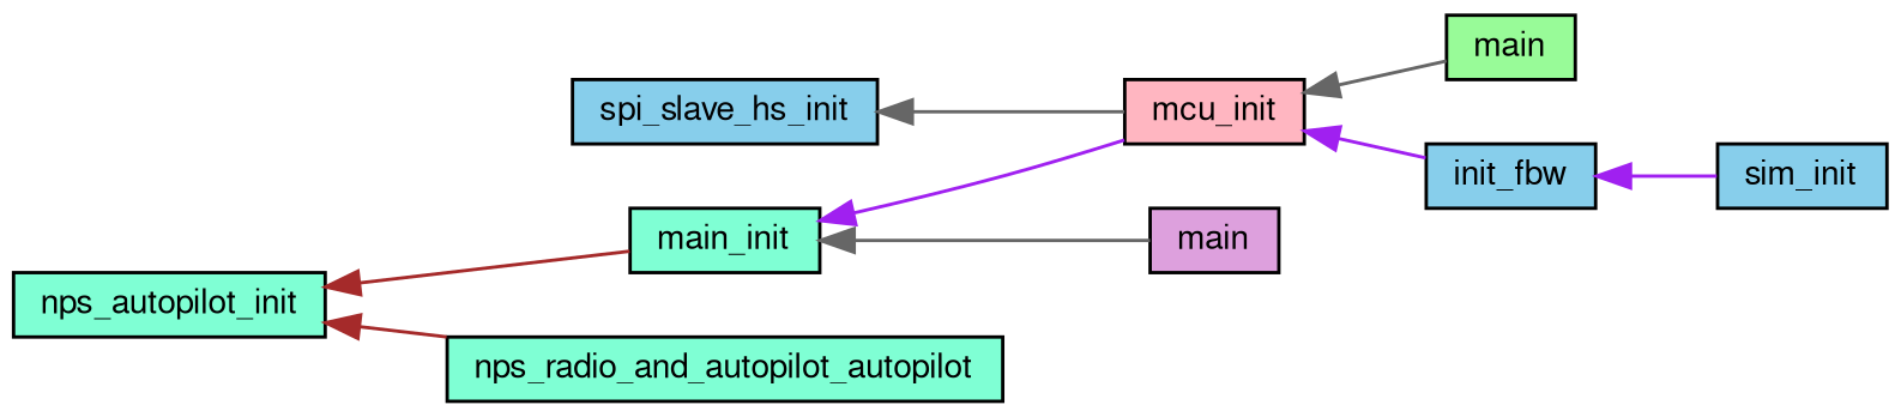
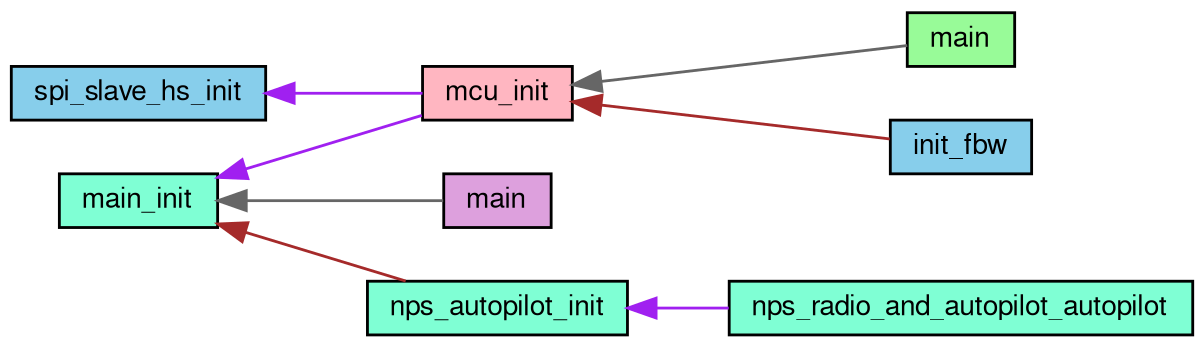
  digraph {
    rankdir=LR
    node [color=black fillcolor=skyblue fontname=FreeSans fontsize=10 shape=record style=filled]
    edge [color=gray40 dir=back fontname=FreeSans fontsize=10 labelfontname=FreeSans labelfontsize=10 style=solid]
    n1 [height=0.2 label=spi_slave_hs_init width=0.4]
    n2 [fillcolor=lightpink height=0.2 label=mcu_init width=0.4]
    n3 [fillcolor=palegreen height=0.2 label=main width=0.4]
    n4 [height=0.2 label=init_fbw width=0.4]
    n5 [fillcolor=aquamarine height=0.2 label=main_init width=0.4]
    n6 [fillcolor=plum height=0.2 label=main width=0.4]
    n7 [fillcolor=aquamarine height=0.2 label=nps_autopilot_init width=0.4]
-   n8 [height=0.2 label=sim_init width=0.4]
    n9 [fillcolor=aquamarine height=0.2 label=nps_radio_and_autopilot_autopilot width=0.4]
-   n1 -> n2
+   n1 -> n2 [color=purple]
    n2 -> n3
-   n2 -> n4 [color=purple]
-   n4 -> n8 [color=purple]
+   n2 -> n4 [color=brown]
    n5 -> n2 [color=purple]
    n5 -> n6
-   n7 -> n5 [color=brown]
-   n7 -> n9 [color=brown]
+   n5 -> n7 [color=brown]
+   n7 -> n9 [color=purple]
  }
